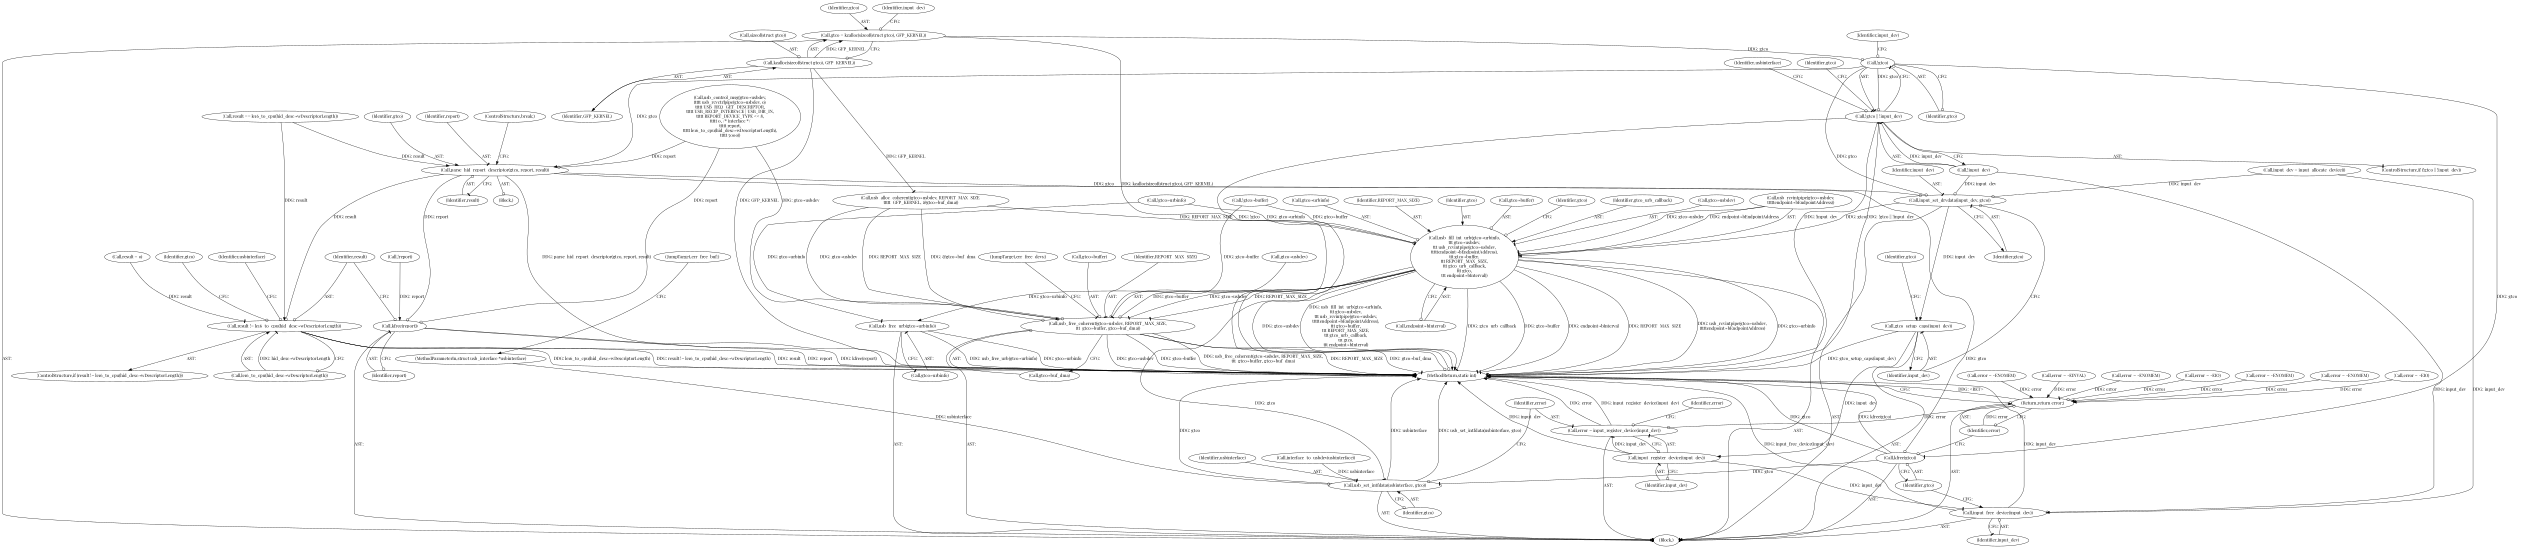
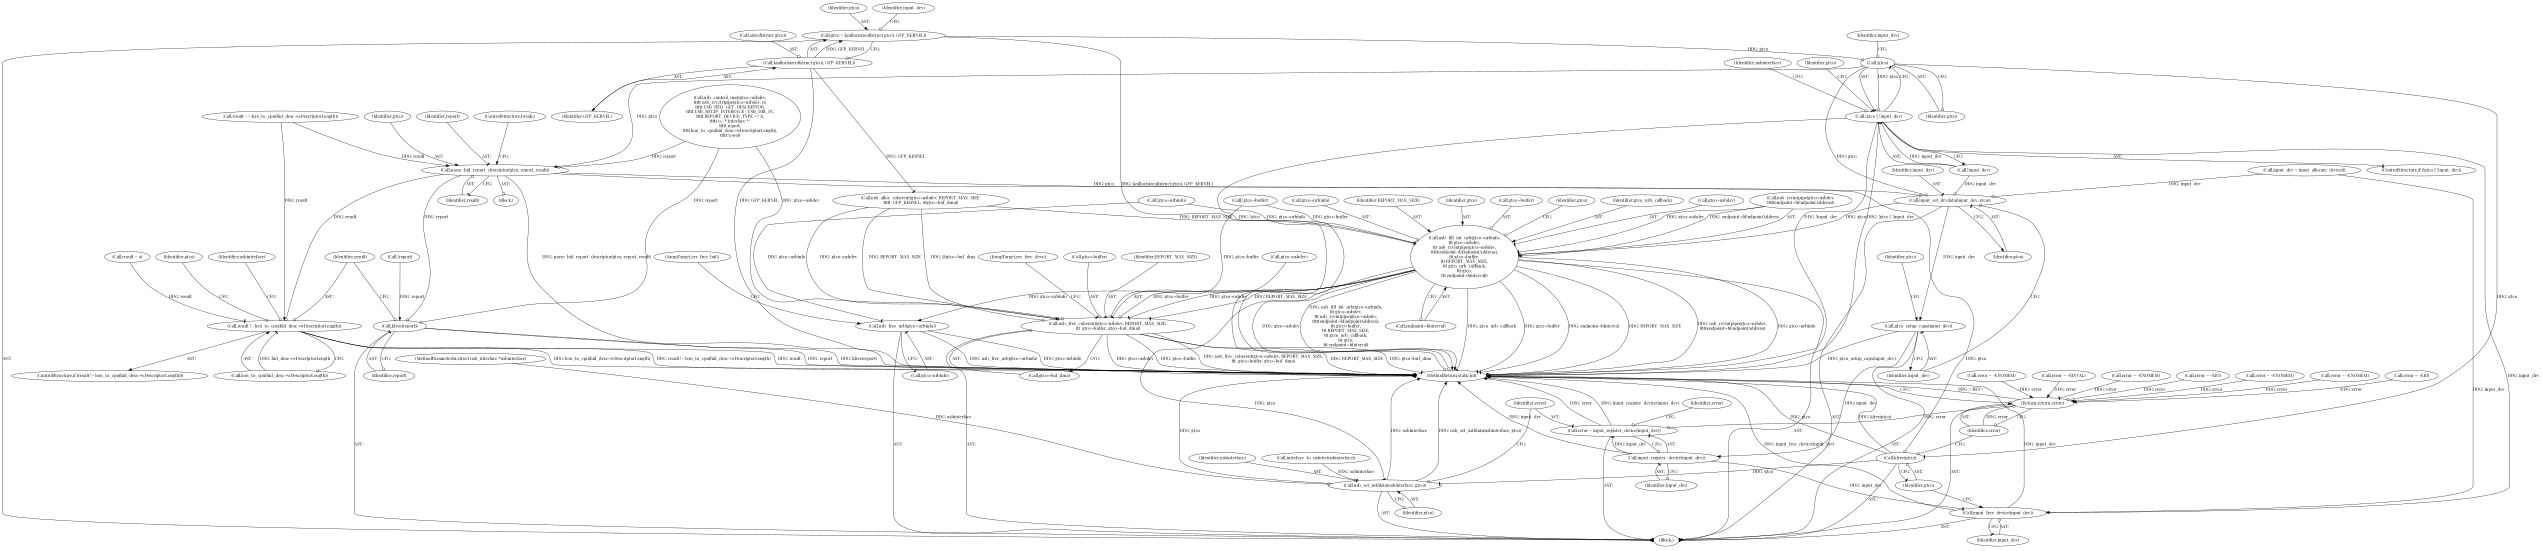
  digraph {
    fontname="Playfair Display"
    node [fontname="Playfair Display"]
    edge [arrowhead=odot fontname="Playfair Display"]
    n1 [label="(Call,gtco = kzalloc(sizeof(struct gtco), GFP_KERNEL))"]
    n2 [label="(Call,kzalloc(sizeof(struct gtco), GFP_KERNEL))"]
    n3 [label="(Call,!gtco)"]
    n4 [label="(Block,)"]
    n5 [label="(MethodReturn,static int)"]
    n6 [label="(Call,usb_alloc_coherent(gtco->usbdev, REPORT_MAX_SIZE,\n\t\t\t\t\t  GFP_KERNEL, &gtco->buf_dma))"]
    n7 [label="(Identifier,GFP_KERNEL)"]
    n8 [label="(Call,!gtco || !input_dev)"]
    n9 [label="(Call,parse_hid_report_descriptor(gtco, report, result))"]
    n10 [label="(Call,input_set_drvdata(input_dev, gtco))"]
    n11 [label="(Call,kfree(gtco))"]
    n12 [label="(Identifier,gtco)"]
    n13 [label="(Return,return error;)"]
    n14 [label="(Call,usb_fill_int_urb(gtco->urbinfo,\n\t\t\t gtco->usbdev,\n\t\t\t usb_rcvintpipe(gtco->usbdev,\n\t\t\t\t\tendpoint->bEndpointAddress),\n\t\t\t gtco->buffer,\n\t\t\t REPORT_MAX_SIZE,\n\t\t\t gtco_urb_callback,\n\t\t\t gtco,\n\t\t\t endpoint->bInterval))"]
    n15 [label="(Call,usb_free_coherent(gtco->usbdev, REPORT_MAX_SIZE,\n\t\t\t  gtco->buffer, gtco->buf_dma))"]
    n16 [label="(ControlStructure,if (!gtco || !input_dev))"]
    n17 [label="(Call,!input_dev)"]
    n18 [label="(Call,kfree(report))"]
    n19 [label="(Call,result != le16_to_cpu(hid_desc->wDescriptorLength))"]
    n20 [label="(Block,)"]
    n21 [label="(Identifier,result)"]
    n22 [label="(Call,gtco_setup_caps(input_dev))"]
    n23 [label="(Identifier,gtco)"]
    n24 [label="(Call,usb_set_intfdata(usbinterface, gtco))"]
    n25 [label="(Identifier,gtco)"]
    n26 [label="(Call,input_free_device(input_dev))"]
    n27 [label="(Identifier,report)"]
    n28 [label="(Call,le16_to_cpu(hid_desc->wDescriptorLength))"]
    n29 [label="(ControlStructure,if (result != le16_to_cpu(hid_desc->wDescriptorLength)))"]
    n30 [label="(Call,input_register_device(input_dev))"]
    n31 [label="(Identifier,input_dev)"]
    n32 [label="(Call,usb_free_urb(gtco->urbinfo))"]
    n33 [label="(Call,endpoint->bInterval)"]
    n34 [label="(Call,error = input_register_device(input_dev))"]
    n35 [label="(Identifier,input_dev)"]
    n36 [label="(Identifier,input_dev)"]
    n37 [label="(Identifier,error)"]
    n38 [label="(Identifier,gtco)"]
    n39 [label="(Call,gtco->urbinfo)"]
    n40 [label="(Call,gtco->buf_dma)"]
    n41 [label="(Identifier,REPORT_MAX_SIZE)"]
    n42 [label="(Call,gtco->usbdev)"]
    n43 [label="(Identifier,input_dev)"]
    n44 [label="(Identifier,error)"]
    n45 [label="(Call,!gtco->buffer)"]
    n46 [label="(Call,usb_control_msg(gtco->usbdev,\n\t\t\t\t\t usb_rcvctrlpipe(gtco->usbdev, 0),\n\t\t\t\t\t USB_REQ_GET_DESCRIPTOR,\n\t\t\t\t\t USB_RECIP_INTERFACE | USB_DIR_IN,\n\t\t\t\t\t REPORT_DEVICE_TYPE << 8,\n\t\t\t\t\t 0, /* interface */\n\t\t\t\t\t report,\n\t\t\t\t\t le16_to_cpu(hid_desc->wDescriptorLength),\n\t\t\t\t\t 5000))"]
    n47 [label="(Call,error = -ENOMEM)"]
    n48 [label="(Identifier,gtco_urb_callback)"]
    n49 [label="(Call,error = -ENOMEM)"]
    n50 [label="(Call,sizeof(struct gtco))"]
    n51 [label="(Identifier,usbinterface)"]
    n52 [label="(Call,result = 0)"]
    n53 [label="(Call,gtco->usbdev)"]
    n54 [label="(Call,error = -EIO)"]
    n55 [label="(Call,usb_rcvintpipe(gtco->usbdev,\n\t\t\t\t\tendpoint->bEndpointAddress))"]
    n56 [label="(JumpTarget,err_free_buf:)"]
    n57 [label="(Call,error = -ENOMEM)"]
    n58 [label="(Identifier,gtco)"]
    n59 [label="(JumpTarget,err_free_devs:)"]
    n60 [label="(Identifier,result)"]
    n61 [label="(Call,error = -EINVAL)"]
    n62 [label="(Call,gtco->urbinfo)"]
    n63 [label="(Call,error = -ENOMEM)"]
    n64 [label="(Identifier,report)"]
    n65 [label="(Identifier,REPORT_MAX_SIZE)"]
    n66 [label="(Identifier,gtco)"]
    n67 [label="(Call,interface_to_usbdev(usbinterface))"]
    n68 [label="(Identifier,gtco)"]
    n69 [label="(Call,gtco->buffer)"]
    n70 [label="(Identifier,gtco)"]
    n71 [label="(Identifier,usbinterface)"]
    n72 [label="(MethodParameterIn,struct usb_interface *usbinterface)"]
    n73 [label="(Identifier,error)"]
    n74 [label="(Call,!gtco->urbinfo)"]
    n75 [label="(Identifier,input_dev)"]
    n76 [label="(Identifier,input_dev)"]
    n77 [label="(Call,gtco->buffer)"]
    n78 [label="(ControlStructure,break;)"]
    n79 [label="(Call,error = -EIO)"]
    n80 [label="(Identifier,usbinterface)"]
    n81 [label="(Identifier,gtco)"]
    n82 [label="(Call,input_dev = input_allocate_device())"]
    n83 [label="(Call,!report)"]
    n84 [label="(Identifier,gtco)"]
    n85 [label="(Call,result == le16_to_cpu(hid_desc->wDescriptorLength))"]
    n86 [label="(Identifier,gtco)"]
    n1 -> n2 [label="CFG: "]
    n1 -> n3 [label="DDG: gtco"]
    n1 -> n4 [arrowhead=tee label="AST: "]
    n1 -> n5 [label="DDG: kzalloc(sizeof(struct gtco), GFP_KERNEL)"]
    n2 -> n1 [arrowhead=normal label="AST: "]
    n2 -> n1 [arrowhead=normal label="DDG: GFP_KERNEL"]
    n2 -> n5 [arrowhead=normal label="DDG: GFP_KERNEL"]
    n2 -> n6 [arrowhead=tee label="DDG: GFP_KERNEL"]
    n2 -> n7 [arrowhead=normal label="AST: "]
    n3 -> n8 [arrowhead=tee label="AST: "]
    n3 -> n8 [label="DDG: gtco"]
    n3 -> n9 [arrowhead=normal label="DDG: gtco"]
    n3 -> n10 [label="DDG: gtco"]
    n3 -> n11 [arrowhead=tee label="DDG: gtco"]
    n3 -> n12 [label="CFG: "]
    n5 -> n13 [label="CFG: "]
    n6 -> n14 [label="DDG: REPORT_MAX_SIZE"]
    n6 -> n15 [arrowhead=normal label="DDG: gtco->usbdev"]
    n6 -> n15 [label="DDG: REPORT_MAX_SIZE"]
    n6 -> n15 [label="DDG: &gtco->buf_dma"]
    n7 -> n2 [arrowhead=normal label="AST: "]
    n8 -> n3 [arrowhead=tee label="CFG: "]
    n8 -> n5 [label="DDG: !input_dev"]
    n8 -> n5 [arrowhead=normal label="DDG: !gtco || !input_dev"]
    n8 -> n5 [label="DDG: !gtco"]
    n8 -> n16 [arrowhead=tee label="AST: "]
    n8 -> n17 [arrowhead=normal label="CFG: "]
    n9 -> n5 [label="DDG: parse_hid_report_descriptor(gtco, report, result)"]
    n9 -> n10 [label="DDG: gtco"]
    n9 -> n11 [label="DDG: gtco"]
    n9 -> n18 [label="DDG: report"]
    n9 -> n19 [label="DDG: result"]
    n9 -> n20 [label="AST: "]
    n9 -> n21 [arrowhead=tee label="CFG: "]
    n10 -> n4 [arrowhead=tee label="AST: "]
    n10 -> n14 [label="DDG: gtco"]
    n10 -> n22 [arrowhead=normal label="DDG: input_dev"]
    n10 -> n23 [arrowhead=normal label="CFG: "]
    n11 -> n4 [arrowhead=tee label="AST: "]
    n11 -> n5 [label="DDG: kfree(gtco)"]
    n11 -> n5 [arrowhead=normal label="DDG: gtco"]
    n11 -> n24 [arrowhead=tee label="DDG: gtco"]
    n11 -> n25 [arrowhead=tee label="CFG: "]
    n12 -> n3 [label="AST: "]
    n13 -> n4 [arrowhead=normal label="AST: "]
    n13 -> n5 [arrowhead=normal label="DDG: <RET>"]
    n13 -> n34 [label="DDG: error"]
    n13 -> n37 [label="CFG: "]
    n14 -> n4 [arrowhead=tee label="AST: "]
    n14 -> n5 [arrowhead=normal label="DDG: gtco->usbdev"]
    n14 -> n5 [arrowhead=tee label="DDG: usb_rcvintpipe(gtco->usbdev,\n\t\t\t\t\tendpoint->bEndpointAddress)"]
    n14 -> n5 [label="DDG: gtco->urbinfo"]
    n14 -> n5 [arrowhead=normal label="DDG: usb_fill_int_urb(gtco->urbinfo,\n\t\t\t gtco->usbdev,\n\t\t\t usb_rcvintpipe(gtco->usbdev,\n\t\t\t\t\tendpoint->bEndpointAddress),\n\t\t\t gtco->buffer,\n\t\t\t REPORT_MAX_SIZE,\n\t\t\t gtco_urb_callback,\n\t\t\t gtco,\n\t\t\t endpoint->bInterval)"]
    n14 -> n5 [arrowhead=tee label="DDG: gtco_urb_callback"]
    n14 -> n5 [arrowhead=tee label="DDG: gtco->buffer"]
    n14 -> n5 [arrowhead=tee label="DDG: endpoint->bInterval"]
    n14 -> n5 [label="DDG: REPORT_MAX_SIZE"]
    n14 -> n15 [arrowhead=tee label="DDG: gtco->usbdev"]
    n14 -> n15 [arrowhead=tee label="DDG: REPORT_MAX_SIZE"]
    n14 -> n15 [label="DDG: gtco->buffer"]
    n14 -> n24 [arrowhead=tee label="DDG: gtco"]
    n14 -> n32 [arrowhead=normal label="DDG: gtco->urbinfo"]
    n14 -> n33 [label="CFG: "]
    n15 -> n4 [arrowhead=tee label="AST: "]
    n15 -> n5 [arrowhead=tee label="DDG: gtco->usbdev"]
    n15 -> n5 [arrowhead=normal label="DDG: gtco->buffer"]
    n15 -> n5 [arrowhead=tee label="DDG: usb_free_coherent(gtco->usbdev, REPORT_MAX_SIZE,\n\t\t\t  gtco->buffer, gtco->buf_dma)"]
    n15 -> n5 [arrowhead=tee label="DDG: REPORT_MAX_SIZE"]
    n15 -> n5 [arrowhead=tee label="DDG: gtco->buf_dma"]
    n15 -> n40 [arrowhead=normal label="CFG: "]
    n17 -> n8 [arrowhead=tee label="AST: "]
    n17 -> n8 [arrowhead=tee label="DDG: input_dev"]
    n17 -> n10 [label="DDG: input_dev"]
-   n17 -> n26 [label="DDG: input_dev"]
+   n8 -> n26 [label="DDG: input_dev"]
    n18 -> n4 [arrowhead=normal label="AST: "]
    n18 -> n5 [arrowhead=tee label="DDG: kfree(report)"]
    n18 -> n5 [label="DDG: report"]
    n18 -> n27 [label="CFG: "]
    n19 -> n5 [arrowhead=tee label="DDG: result"]
    n19 -> n5 [label="DDG: le16_to_cpu(hid_desc->wDescriptorLength)"]
    n19 -> n5 [arrowhead=normal label="DDG: result != le16_to_cpu(hid_desc->wDescriptorLength)"]
    n19 -> n28 [label="CFG: "]
    n19 -> n29 [arrowhead=normal label="AST: "]
    n21 -> n9 [label="AST: "]
    n22 -> n4 [arrowhead=normal label="AST: "]
    n22 -> n5 [label="DDG: gtco_setup_caps(input_dev)"]
    n22 -> n30 [arrowhead=normal label="DDG: input_dev"]
    n22 -> n31 [arrowhead=normal label="CFG: "]
    n23 -> n10 [arrowhead=tee label="AST: "]
    n24 -> n4 [label="AST: "]
    n24 -> n5 [arrowhead=normal label="DDG: usb_set_intfdata(usbinterface, gtco)"]
    n24 -> n5 [arrowhead=normal label="DDG: gtco"]
    n24 -> n5 [arrowhead=normal label="DDG: usbinterface"]
    n24 -> n38 [label="CFG: "]
    n25 -> n11 [label="AST: "]
    n25 -> n26 [arrowhead=normal label="CFG: "]
    n26 -> n4 [arrowhead=tee label="AST: "]
    n26 -> n5 [arrowhead=normal label="DDG: input_dev"]
    n26 -> n5 [label="DDG: input_free_device(input_dev)"]
    n26 -> n36 [arrowhead=tee label="CFG: "]
    n27 -> n18 [arrowhead=tee label="AST: "]
    n28 -> n19 [arrowhead=normal label="AST: "]
    n28 -> n19 [arrowhead=tee label="DDG: hid_desc->wDescriptorLength"]
    n30 -> n5 [arrowhead=normal label="DDG: input_dev"]
    n30 -> n26 [arrowhead=tee label="DDG: input_dev"]
    n30 -> n34 [arrowhead=tee label="AST: "]
    n30 -> n34 [arrowhead=tee label="DDG: input_dev"]
    n30 -> n35 [label="CFG: "]
    n31 -> n10 [label="CFG: "]
    n31 -> n22 [arrowhead=tee label="AST: "]
    n32 -> n4 [label="AST: "]
    n32 -> n5 [label="DDG: usb_free_urb(gtco->urbinfo)"]
    n32 -> n5 [arrowhead=tee label="DDG: gtco->urbinfo"]
    n32 -> n39 [arrowhead=tee label="CFG: "]
    n33 -> n14 [arrowhead=normal label="AST: "]
    n34 -> n4 [arrowhead=tee label="AST: "]
    n34 -> n5 [arrowhead=normal label="DDG: error"]
    n34 -> n5 [label="DDG: input_register_device(input_dev)"]
    n34 -> n30 [label="CFG: "]
    n35 -> n30 [arrowhead=tee label="AST: "]
    n36 -> n26 [label="AST: "]
    n37 -> n11 [label="CFG: "]
    n37 -> n13 [arrowhead=normal label="AST: "]
    n37 -> n13 [label="DDG: error"]
    n38 -> n24 [arrowhead=normal label="AST: "]
    n39 -> n32 [arrowhead=tee label="AST: "]
    n40 -> n15 [label="AST: "]
    n41 -> n15 [arrowhead=tee label="AST: "]
    n42 -> n15 [arrowhead=tee label="AST: "]
    n43 -> n3 [label="CFG: "]
    n44 -> n24 [label="CFG: "]
    n44 -> n34 [arrowhead=tee label="AST: "]
    n45 -> n14 [label="DDG: gtco->buffer"]
    n45 -> n15 [label="DDG: gtco->buffer"]
    n46 -> n9 [label="DDG: report"]
    n46 -> n15 [label="DDG: gtco->usbdev"]
    n46 -> n18 [label="DDG: report"]
    n47 -> n13 [arrowhead=normal label="DDG: error"]
    n48 -> n14 [arrowhead=normal label="AST: "]
    n49 -> n13 [arrowhead=normal label="DDG: error"]
    n50 -> n2 [label="AST: "]
    n51 -> n24 [label="AST: "]
    n52 -> n19 [arrowhead=tee label="DDG: result"]
    n53 -> n14 [arrowhead=tee label="AST: "]
    n54 -> n13 [arrowhead=normal label="DDG: error"]
    n55 -> n14 [arrowhead=tee label="AST: "]
    n55 -> n14 [arrowhead=tee label="DDG: gtco->usbdev"]
    n55 -> n14 [arrowhead=normal label="DDG: endpoint->bEndpointAddress"]
-   n56 -> n72 [arrowhead=normal label="CFG: "]
+   n56 -> n32 [arrowhead=normal label="CFG: "]
    n57 -> n13 [arrowhead=normal label="DDG: error"]
    n58 -> n22 [arrowhead=normal label="CFG: "]
    n59 -> n15 [arrowhead=tee label="CFG: "]
    n60 -> n18 [label="CFG: "]
    n60 -> n19 [label="AST: "]
    n61 -> n13 [arrowhead=normal label="DDG: error"]
    n62 -> n14 [label="AST: "]
    n63 -> n13 [arrowhead=tee label="DDG: error"]
    n64 -> n9 [arrowhead=tee label="AST: "]
    n65 -> n14 [arrowhead=normal label="AST: "]
    n66 -> n14 [arrowhead=normal label="AST: "]
    n67 -> n24 [arrowhead=tee label="DDG: usbinterface"]
    n68 -> n8 [arrowhead=tee label="CFG: "]
    n69 -> n14 [label="AST: "]
    n70 -> n1 [arrowhead=normal label="AST: "]
    n71 -> n8 [label="CFG: "]
    n72 -> n24 [label="DDG: usbinterface"]
    n73 -> n34 [label="CFG: "]
    n74 -> n14 [arrowhead=tee label="DDG: gtco->urbinfo"]
    n74 -> n32 [arrowhead=tee label="DDG: gtco->urbinfo"]
    n75 -> n1 [label="CFG: "]
    n76 -> n10 [arrowhead=tee label="AST: "]
    n77 -> n15 [label="AST: "]
    n78 -> n9 [arrowhead=normal label="CFG: "]
    n79 -> n13 [label="DDG: error"]
    n80 -> n19 [label="CFG: "]
    n81 -> n19 [label="CFG: "]
    n82 -> n10 [label="DDG: input_dev"]
    n82 -> n26 [arrowhead=normal label="DDG: input_dev"]
    n83 -> n18 [arrowhead=normal label="DDG: report"]
    n84 -> n9 [arrowhead=normal label="AST: "]
    n85 -> n9 [arrowhead=normal label="DDG: result"]
    n85 -> n19 [arrowhead=normal label="DDG: result"]
    n86 -> n14 [label="CFG: "]
  }
